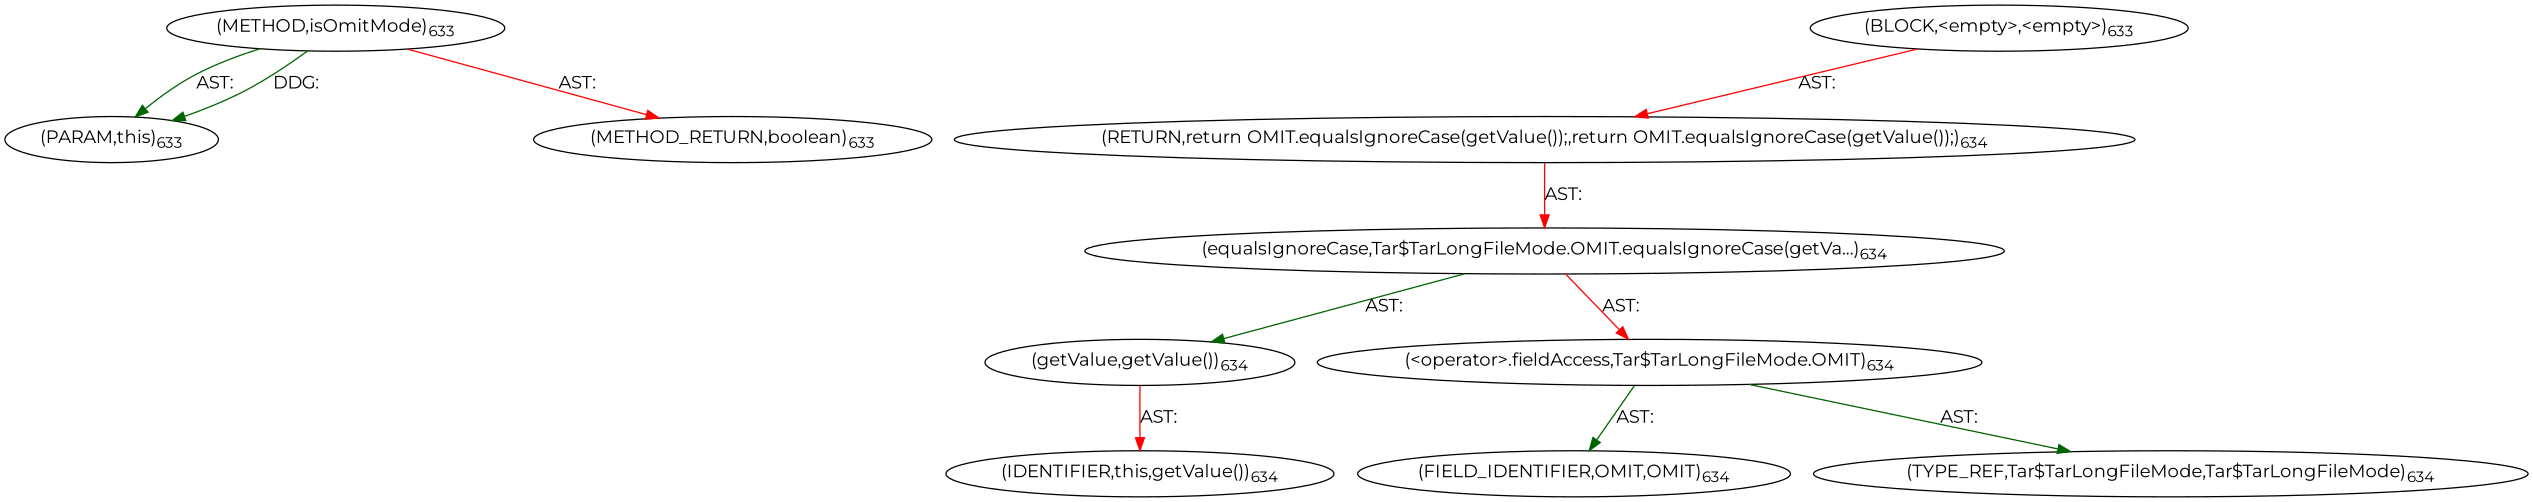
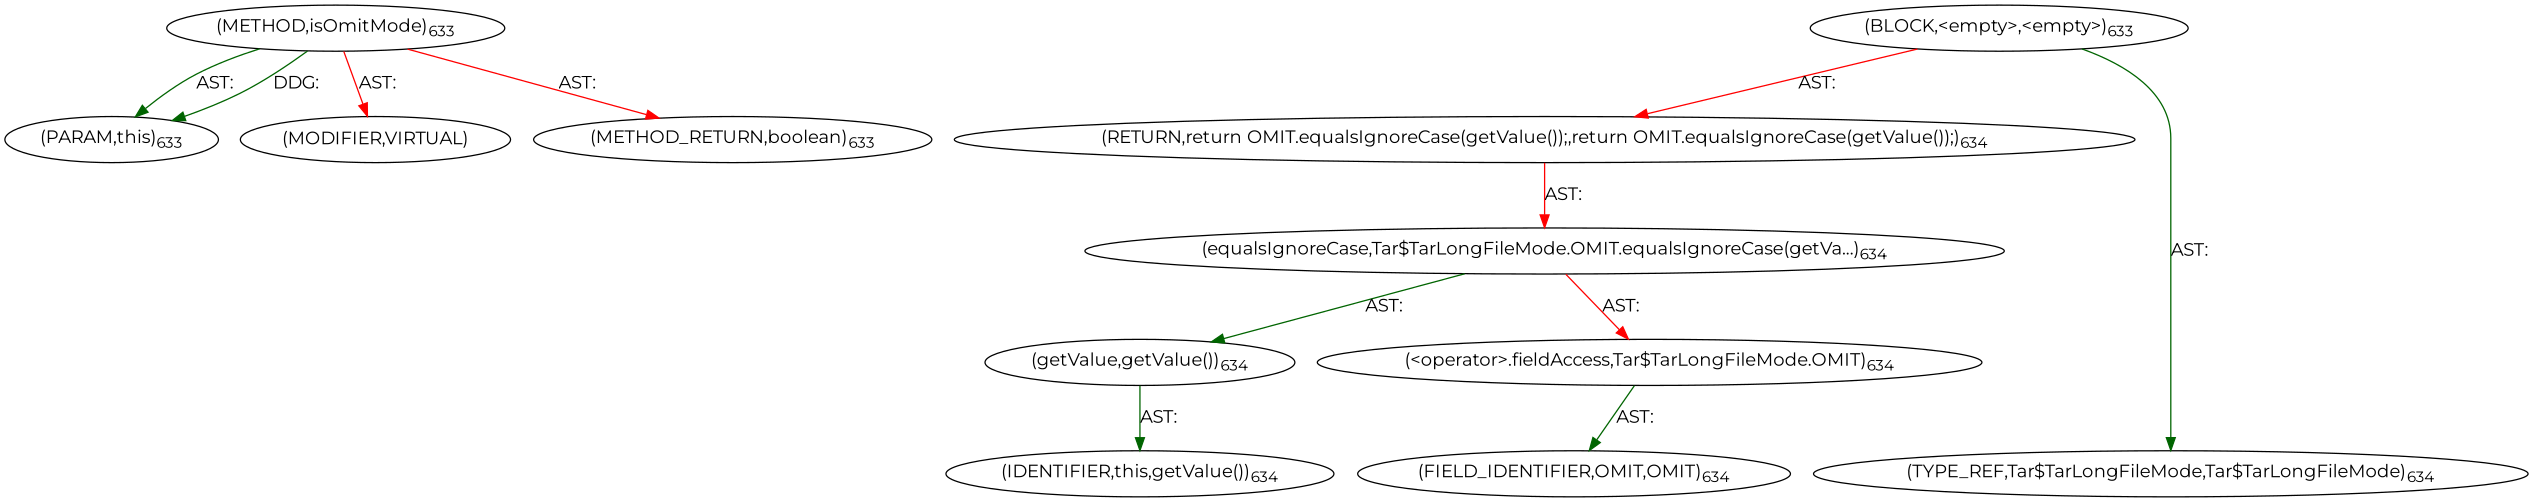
  digraph {
    fontname=Montserrat
    node [fontname=Montserrat]
    edge [color=red fontname=Montserrat]
    n1 [label=<(METHOD,isOmitMode)<SUB>633</SUB>>]
    n2 [label=<(PARAM,this)<SUB>633</SUB>>]
+   n3 [label=<(MODIFIER,VIRTUAL)>]
    n4 [label=<(METHOD_RETURN,boolean)<SUB>633</SUB>>]
    n5 [label=<(BLOCK,&lt;empty&gt;,&lt;empty&gt;)<SUB>633</SUB>>]
    n6 [label=<(RETURN,return OMIT.equalsIgnoreCase(getValue());,return OMIT.equalsIgnoreCase(getValue());)<SUB>634</SUB>>]
    n7 [label=<(equalsIgnoreCase,Tar$TarLongFileMode.OMIT.equalsIgnoreCase(getVa...)<SUB>634</SUB>>]
    n8 [label=<(&lt;operator&gt;.fieldAccess,Tar$TarLongFileMode.OMIT)<SUB>634</SUB>>]
    n9 [label=<(getValue,getValue())<SUB>634</SUB>>]
    n10 [label=<(TYPE_REF,Tar$TarLongFileMode,Tar$TarLongFileMode)<SUB>634</SUB>>]
    n11 [label=<(FIELD_IDENTIFIER,OMIT,OMIT)<SUB>634</SUB>>]
    n12 [label=<(IDENTIFIER,this,getValue())<SUB>634</SUB>>]
    n1 -> n2 [color=darkgreen label="AST: "]
    n1 -> n2 [color=darkgreen label="DDG: "]
+   n1 -> n3 [label="AST: "]
    n1 -> n4 [label="AST: "]
    n5 -> n6 [label="AST: "]
    n6 -> n7 [label="AST: "]
    n7 -> n8 [label="AST: "]
    n7 -> n9 [color=darkgreen label="AST: "]
-   n8 -> n10 [color=darkgreen label="AST: "]
+   n5 -> n10 [color=darkgreen label="AST: "]
    n8 -> n11 [color=darkgreen label="AST: "]
-   n9 -> n12 [label="AST: "]
+   n9 -> n12 [color=darkgreen label="AST: "]
  }
